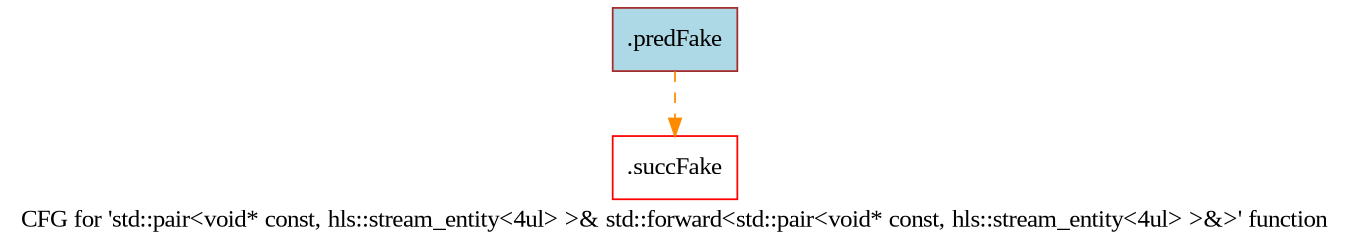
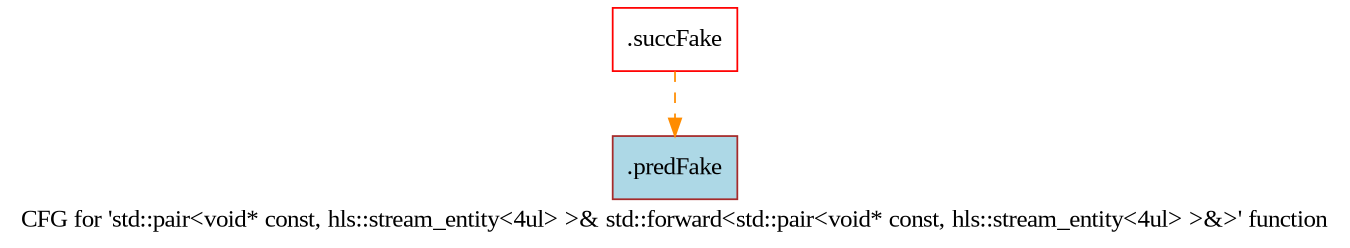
  digraph {
    label="CFG for 'std::pair\<void* const, hls::stream_entity\<4ul\> \>& std::forward\<std::pair\<void* const, hls::stream_entity\<4ul\> \>&\>' function"
    fontname="Liberation Serif"
    node [shape=record style=filled fontname="Liberation Serif"]
    n1 [label="{.predFake}" fillcolor=lightblue color=brown]
    n2 [filename="/mnt/xilinx/Vitis_HLS/2021.2/tps/lnx64/gcc-6.2.0/lib/gcc/x86_64-pc-linux-gnu/6.2.0/../../../../include/c++/6.2.0/bits/move.h" label="{.succFake}" linenumber=77 fillcolor=white color=red]
-   n1 -> n2 [execusionnum=1699 filename="/mnt/xilinx/Vitis_HLS/2021.2/tps/lnx64/gcc-6.2.0/lib/gcc/x86_64-pc-linux-gnu/6.2.0/../../../../include/c++/6.2.0/bits/move.h" color=darkorange style=dashed fontname="Liberation Serif"]
+   n2 -> n1 [execusionnum=1699 filename="/mnt/xilinx/Vitis_HLS/2021.2/tps/lnx64/gcc-6.2.0/lib/gcc/x86_64-pc-linux-gnu/6.2.0/../../../../include/c++/6.2.0/bits/move.h" color=darkorange style=dashed fontname="Liberation Serif"]
  }
